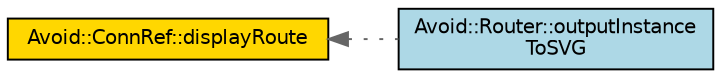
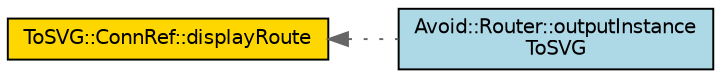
  digraph {
    rankdir=LR
    node [color=black fontname=Helvetica fontsize=10 shape=record style=filled]
-   n1 [fillcolor=gold fontcolor=black height=0.2 label="Avoid::ConnRef::displayRoute" width=0.4]
+   n1 [fillcolor=gold fontcolor=black height=0.2 label="ToSVG::ConnRef::displayRoute" width=0.4]
    n2 [fillcolor=lightblue height=0.2 label="Avoid::Router::outputInstance\lToSVG" width=0.4]
    n1 -> n2 [color=gray40 dir=back fontname=Helvetica fontsize=10 labelfontname=Helvetica labelfontsize=10 style=dotted]
  }
